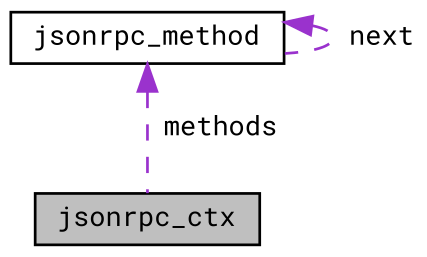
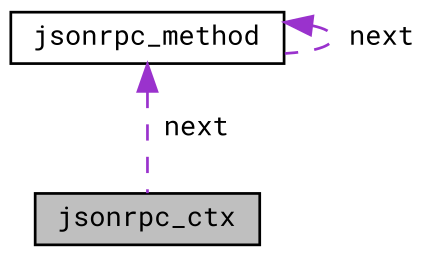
  digraph {
    fontname="Roboto Mono"
    node [color=black fontname="Roboto Mono" fontsize=10 shape=record style=filled]
    edge [color=darkorchid3 dir=back fontname="Roboto Mono" fontsize=10 labelfontname=Helvetica labelfontsize=10 style=dashed]
    n1 [fillcolor=grey75 fontcolor=black height=0.2 label=jsonrpc_ctx width=0.4]
    n2 [fillcolor=white height=0.2 label=jsonrpc_method width=0.4]
-   n2 -> n1 [label=" methods"]
+   n2 -> n1 [label=" next"]
    n2 -> n2 [label=" next"]
  }
